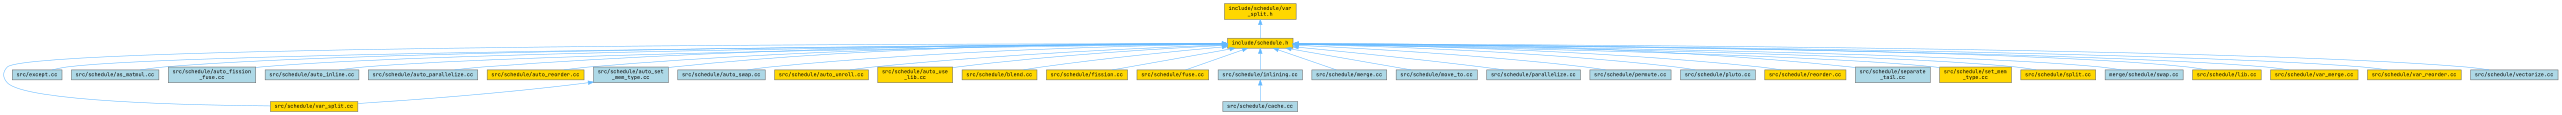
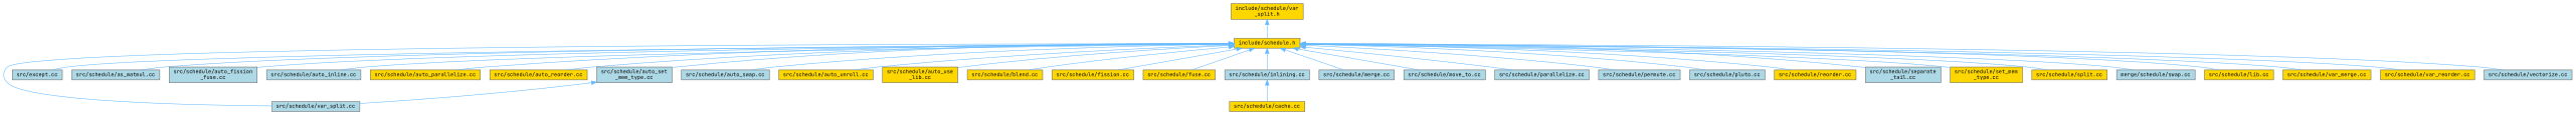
  digraph {
    fontname="JetBrains Mono"
    node [color=grey40 fillcolor=lightblue fontname="JetBrains Mono" fontsize=10 shape=box style=filled]
    edge [color=steelblue1 dir=back fontname="JetBrains Mono" fontsize=10 labelfontname=Helvetica labelfontsize=10 style=solid]
    n1 [color=gray40 fillcolor=gold fontcolor=black height=0.2 label="include/schedule/var\l_split.h" width=0.4]
    n2 [fillcolor=gold height=0.2 label="include/schedule.h" width=0.4]
-   n3 [fillcolor=gold height=0.2 label="src/schedule/var_split.cc" width=0.4]
+   n3 [height=0.2 label="src/schedule/var_split.cc" width=0.4]
    n4 [height=0.2 label="src/except.cc" width=0.4]
    n5 [height=0.2 label="src/schedule/as_matmul.cc" width=0.4]
    n6 [height=0.2 label="src/schedule/auto_fission\l_fuse.cc" width=0.4]
    n7 [height=0.2 label="src/schedule/auto_inline.cc" width=0.4]
-   n8 [height=0.2 label="src/schedule/auto_parallelize.cc" width=0.4]
+   n8 [fillcolor=gold height=0.2 label="src/schedule/auto_parallelize.cc" width=0.4]
    n9 [fillcolor=gold height=0.2 label="src/schedule/auto_reorder.cc" width=0.4]
    n10 [height=0.2 label="src/schedule/auto_set\l_mem_type.cc" width=0.4]
    n11 [height=0.2 label="src/schedule/auto_swap.cc" width=0.4]
    n12 [fillcolor=gold height=0.2 label="src/schedule/auto_unroll.cc" width=0.4]
    n13 [fillcolor=gold height=0.2 label="src/schedule/auto_use\l_lib.cc" width=0.4]
    n14 [fillcolor=gold height=0.2 label="src/schedule/blend.cc" width=0.4]
    n15 [fillcolor=gold height=0.2 label="src/schedule/fission.cc" width=0.4]
    n16 [fillcolor=gold height=0.2 label="src/schedule/fuse.cc" width=0.4]
    n17 [height=0.2 label="src/schedule/inlining.cc" width=0.4]
    n18 [height=0.2 label="src/schedule/merge.cc" width=0.4]
    n19 [height=0.2 label="src/schedule/move_to.cc" width=0.4]
    n20 [height=0.2 label="src/schedule/parallelize.cc" width=0.4]
    n21 [height=0.2 label="src/schedule/permute.cc" width=0.4]
    n22 [height=0.2 label="src/schedule/pluto.cc" width=0.4]
    n23 [fillcolor=gold height=0.2 label="src/schedule/reorder.cc" width=0.4]
    n24 [height=0.2 label="src/schedule/separate\l_tail.cc" width=0.4]
    n25 [fillcolor=gold height=0.2 label="src/schedule/set_mem\l_type.cc" width=0.4]
    n26 [fillcolor=gold height=0.2 label="src/schedule/split.cc" width=0.4]
    n27 [height=0.2 label="merge/schedule/swap.cc" width=0.4]
    n28 [fillcolor=gold height=0.2 label="src/schedule/lib.cc" width=0.4]
    n29 [fillcolor=gold height=0.2 label="src/schedule/var_merge.cc" width=0.4]
    n30 [fillcolor=gold height=0.2 label="src/schedule/var_reorder.cc" width=0.4]
    n31 [height=0.2 label="src/schedule/vectorize.cc" width=0.4]
-   n32 [height=0.2 label="src/schedule/cache.cc" width=0.4]
+   n32 [fillcolor=gold height=0.2 label="src/schedule/cache.cc" width=0.4]
    n1 -> n2
    n2 -> n3
    n2 -> n4
    n2 -> n5
    n2 -> n6
    n2 -> n7
    n2 -> n8
    n2 -> n9
    n2 -> n10
    n2 -> n11
    n2 -> n12
    n2 -> n13
    n2 -> n14
    n2 -> n15
    n2 -> n16
    n2 -> n17
    n2 -> n18
    n2 -> n19
    n2 -> n20
    n2 -> n21
    n2 -> n22
    n2 -> n23
    n2 -> n24
    n2 -> n25
    n2 -> n26
    n2 -> n27
    n2 -> n28
    n2 -> n29
    n2 -> n30
    n2 -> n31
    n10 -> n3
    n17 -> n32
  }
